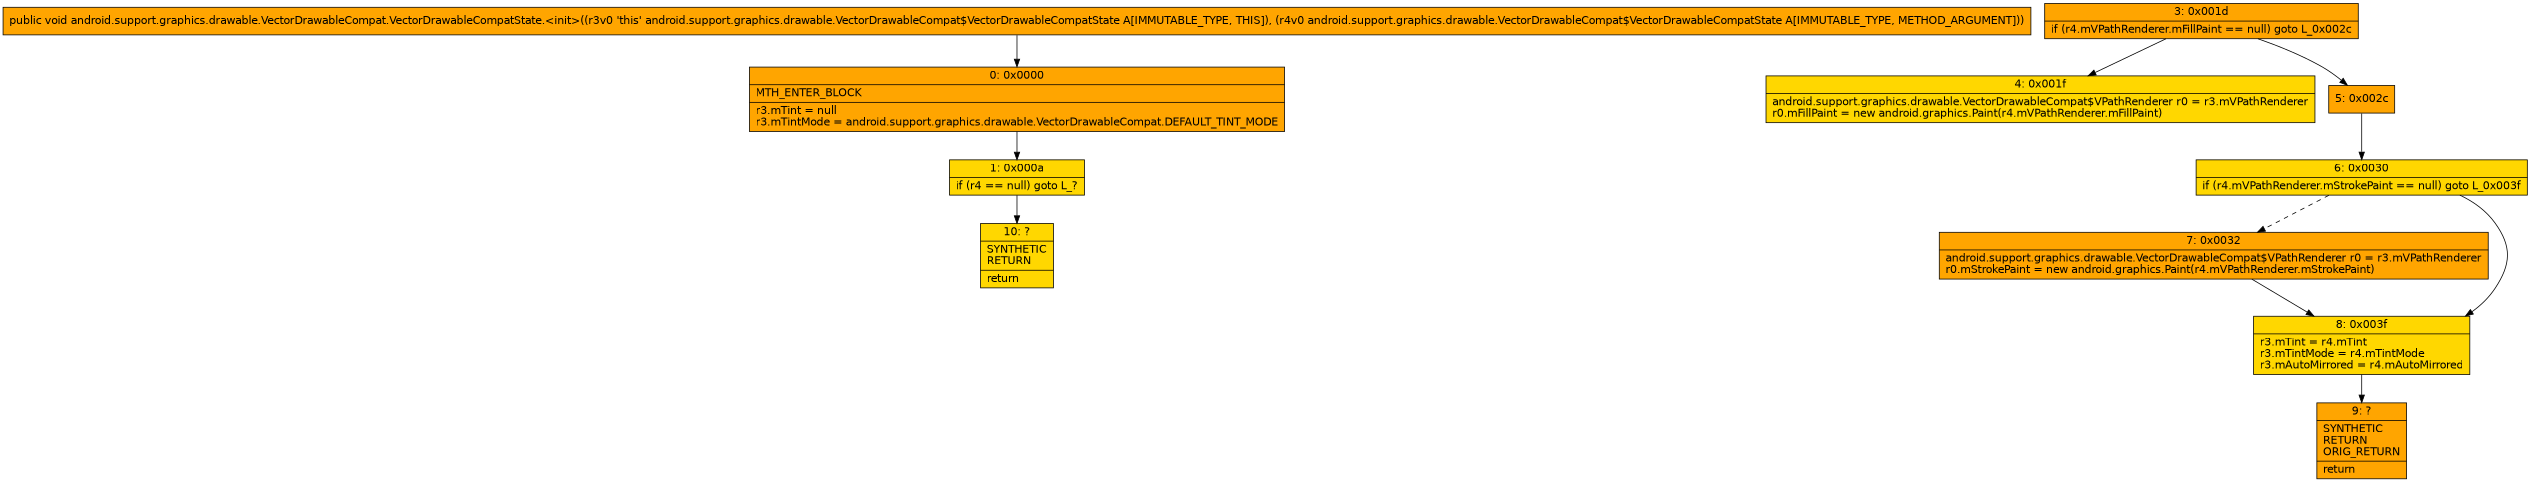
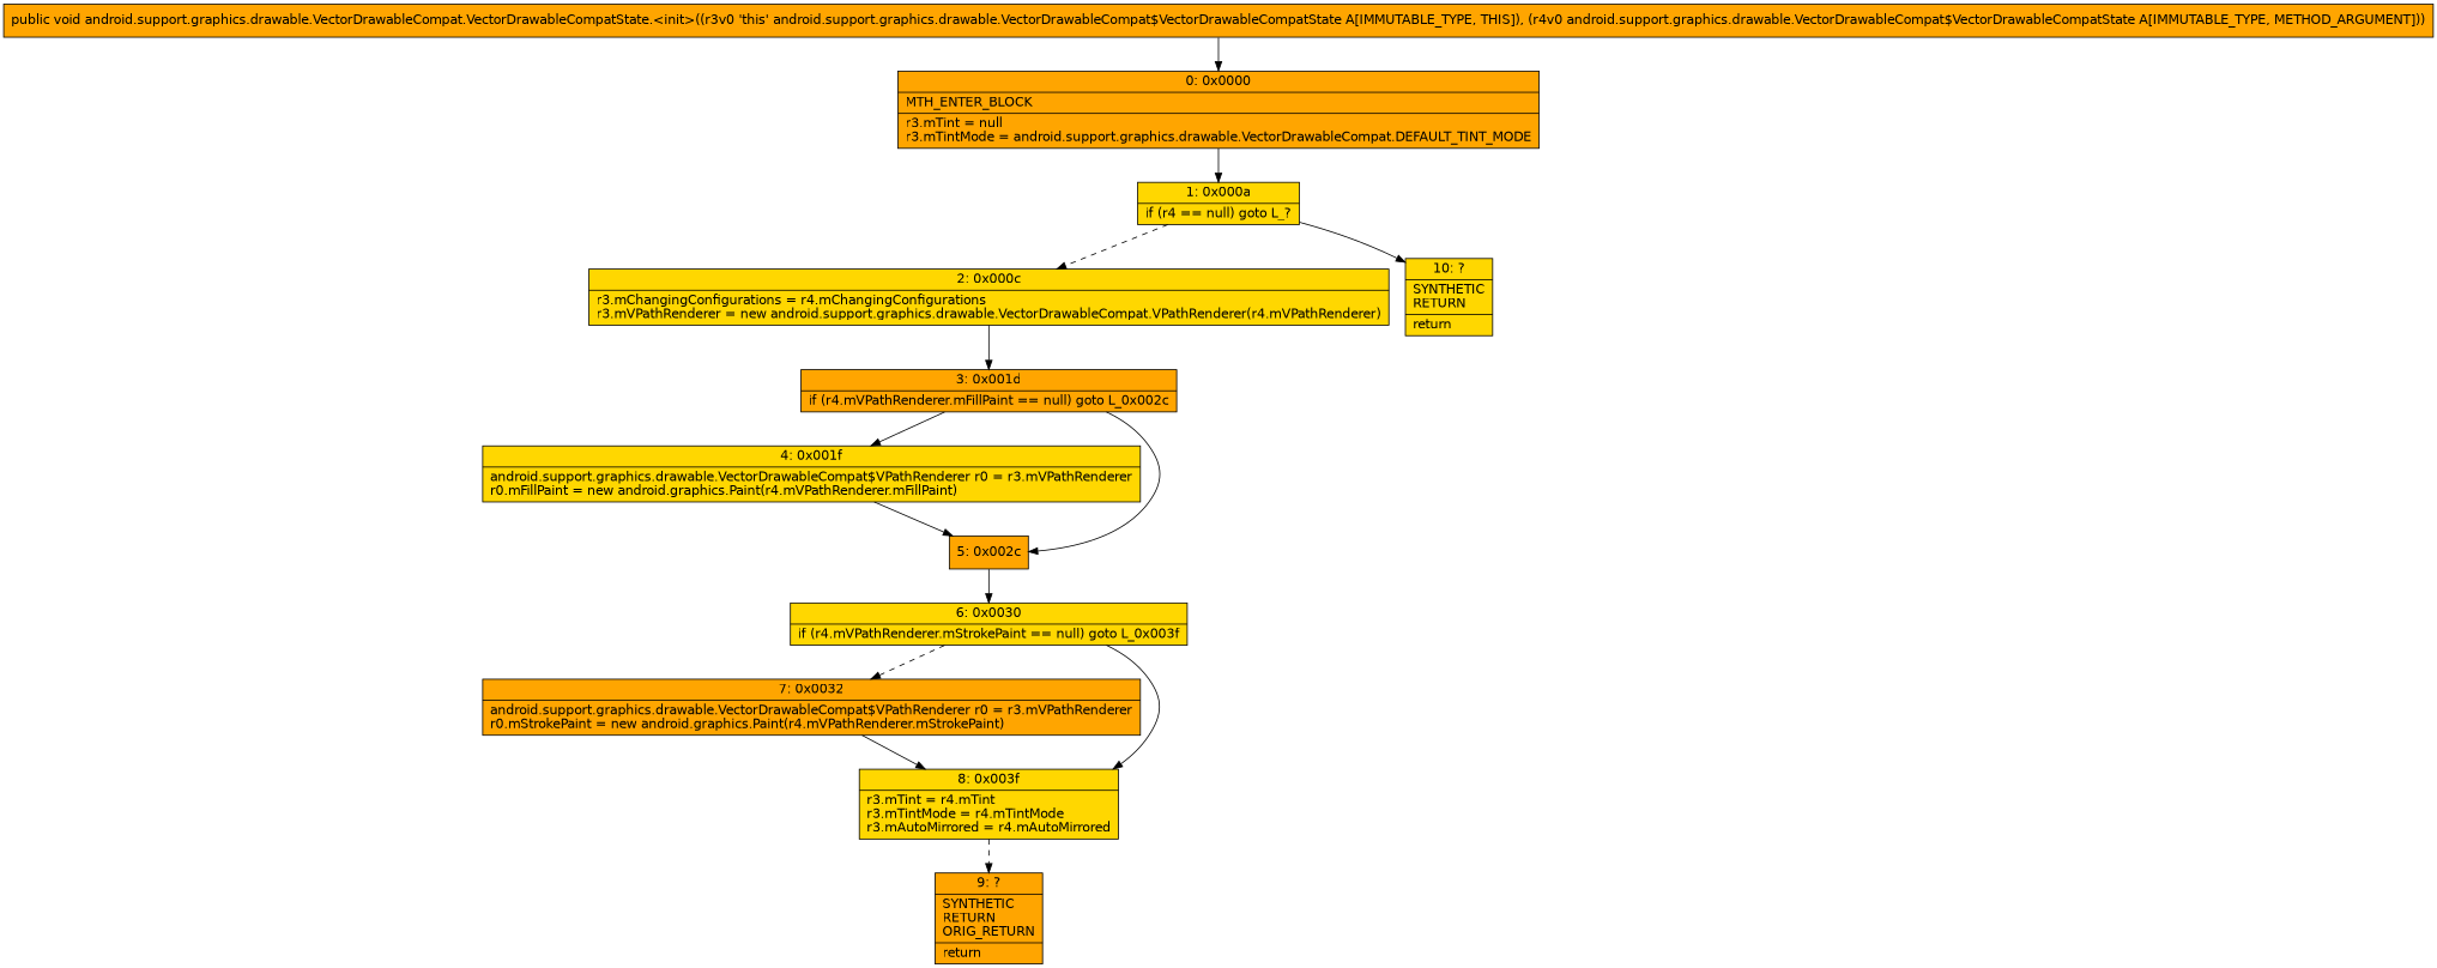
  digraph {
    fontname="DejaVu Sans"
    node [fillcolor=orange fontname="DejaVu Sans" shape=record style=filled]
    edge [fontname="DejaVu Sans"]
    n1 [label="{0\:\ 0x0000|MTH_ENTER_BLOCK\l|r3.mTint = null\lr3.mTintMode = android.support.graphics.drawable.VectorDrawableCompat.DEFAULT_TINT_MODE\l}"]
    n2 [fillcolor=gold label="{1\:\ 0x000a|if (r4 == null) goto L_?\l}"]
+   n3 [fillcolor=gold label="{2\:\ 0x000c|r3.mChangingConfigurations = r4.mChangingConfigurations\lr3.mVPathRenderer = new android.support.graphics.drawable.VectorDrawableCompat.VPathRenderer(r4.mVPathRenderer)\l}"]
    n4 [fillcolor=gold label="{10\:\ ?|SYNTHETIC\lRETURN\l|return\l}"]
    n5 [label="{3\:\ 0x001d|if (r4.mVPathRenderer.mFillPaint == null) goto L_0x002c\l}"]
    n6 [fillcolor=gold label="{4\:\ 0x001f|android.support.graphics.drawable.VectorDrawableCompat$VPathRenderer r0 = r3.mVPathRenderer\lr0.mFillPaint = new android.graphics.Paint(r4.mVPathRenderer.mFillPaint)\l}"]
    n7 [label="{5\:\ 0x002c}"]
    n8 [fillcolor=gold label="{6\:\ 0x0030|if (r4.mVPathRenderer.mStrokePaint == null) goto L_0x003f\l}"]
    n9 [label="{7\:\ 0x0032|android.support.graphics.drawable.VectorDrawableCompat$VPathRenderer r0 = r3.mVPathRenderer\lr0.mStrokePaint = new android.graphics.Paint(r4.mVPathRenderer.mStrokePaint)\l}"]
    n10 [fillcolor=gold label="{8\:\ 0x003f|r3.mTint = r4.mTint\lr3.mTintMode = r4.mTintMode\lr3.mAutoMirrored = r4.mAutoMirrored\l}"]
    n11 [label="{9\:\ ?|SYNTHETIC\lRETURN\lORIG_RETURN\l|return\l}"]
    n12 [label="{public void android.support.graphics.drawable.VectorDrawableCompat.VectorDrawableCompatState.\<init\>((r3v0 'this' android.support.graphics.drawable.VectorDrawableCompat$VectorDrawableCompatState A[IMMUTABLE_TYPE, THIS]), (r4v0 android.support.graphics.drawable.VectorDrawableCompat$VectorDrawableCompatState A[IMMUTABLE_TYPE, METHOD_ARGUMENT])) }"]
    n1 -> n2
+   n2 -> n3 [style=dashed]
    n2 -> n4
+   n3 -> n5
    n5 -> n6 [style=solid]
    n5 -> n7
+   n6 -> n7
    n7 -> n8
    n8 -> n9 [style=dashed]
    n8 -> n10
    n9 -> n10
-   n10 -> n11
+   n10 -> n11 [style=dashed]
    n12 -> n1
  }
